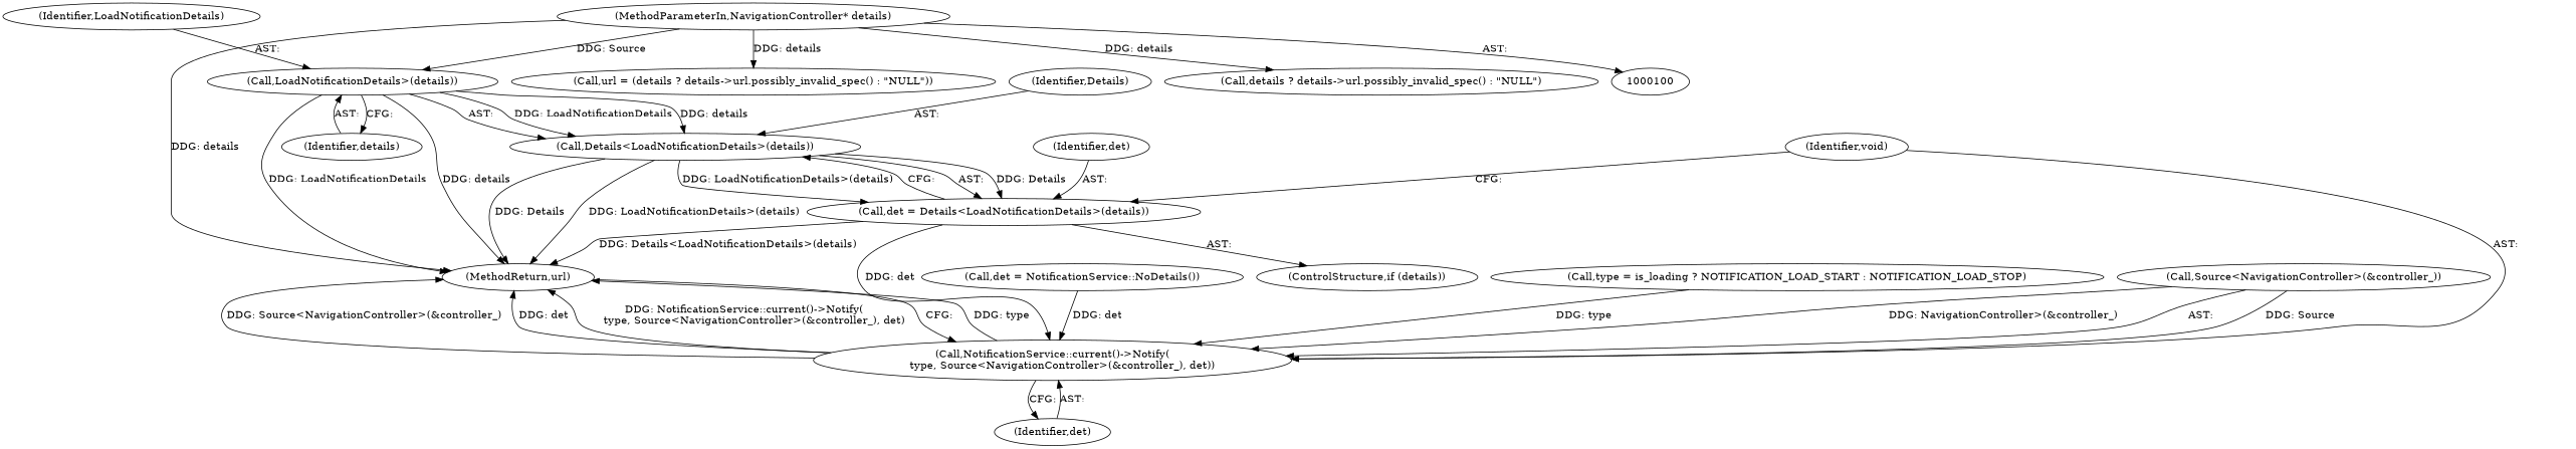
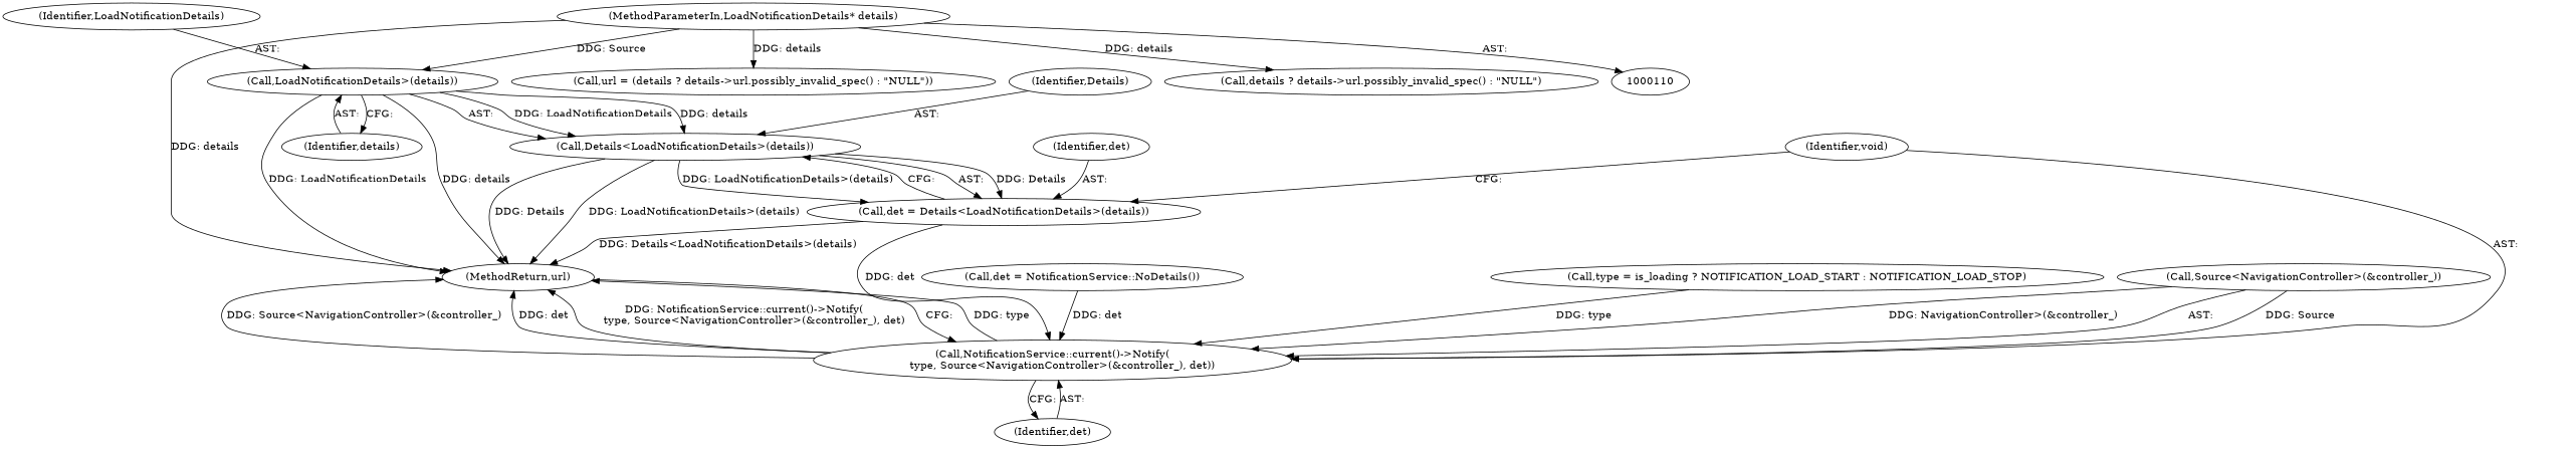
  digraph {
    n1 [label="(Call,LoadNotificationDetails>(details))"]
    n2 [label="(Call,Details<LoadNotificationDetails>(details))"]
    n3 [label="(MethodReturn,url)"]
    n4 [label="(Identifier,details)"]
    n5 [label="(Call,det = Details<LoadNotificationDetails>(details))"]
    n6 [label="(Call,NotificationService::current()->Notify(\n      type, Source<NavigationController>(&controller_), det))"]
-   n7 [label="(MethodParameterIn,NavigationController* details)"]
+   n7 [label="(MethodParameterIn,LoadNotificationDetails* details)"]
    n8 [label="(Call,url = (details ? details->url.possibly_invalid_spec() : \"NULL\"))"]
    n9 [label="(Call,details ? details->url.possibly_invalid_spec() : \"NULL\")"]
-   1000100
-   n11 [label="(ControlStructure,if (details))"]
+   1000100 [label=1000110]
    n12 [label="(Identifier,det)"]
    n13 [label="(Call,det = NotificationService::NoDetails())"]
    n14 [label="(Identifier,det)"]
    n15 [label="(Identifier,void)"]
    n16 [label="(Call,type = is_loading ? NOTIFICATION_LOAD_START : NOTIFICATION_LOAD_STOP)"]
    n17 [label="(Call,Source<NavigationController>(&controller_))"]
    n18 [label="(Identifier,Details)"]
    n19 [label="(Identifier,LoadNotificationDetails)"]
    n1 -> n2 [label="AST: "]
    n1 -> n2 [label="DDG: LoadNotificationDetails"]
    n1 -> n2 [label="DDG: details"]
    n1 -> n3 [label="DDG: LoadNotificationDetails"]
    n1 -> n3 [label="DDG: details"]
    n1 -> n4 [label="CFG: "]
    n2 -> n3 [label="DDG: Details"]
    n2 -> n3 [label="DDG: LoadNotificationDetails>(details)"]
    n2 -> n5 [label="AST: "]
    n2 -> n5 [label="DDG: Details"]
    n2 -> n5 [label="DDG: LoadNotificationDetails>(details)"]
    n3 -> n6 [label="CFG: "]
    n4 -> n1 [label="AST: "]
    n5 -> n2 [label="CFG: "]
    n5 -> n3 [label="DDG: Details<LoadNotificationDetails>(details)"]
    n5 -> n6 [label="DDG: det"]
-   n5 -> n11 [label="AST: "]
    n6 -> n3 [label="DDG: type"]
    n6 -> n3 [label="DDG: Source<NavigationController>(&controller_)"]
    n6 -> n3 [label="DDG: det"]
    n6 -> n3 [label="DDG: NotificationService::current()->Notify(\n      type, Source<NavigationController>(&controller_), det)"]
    n6 -> n12 [label="CFG: "]
    n7 -> n1 [label="DDG: Source"]
    n7 -> n3 [label="DDG: details"]
    n7 -> n8 [label="DDG: details"]
    n7 -> n9 [label="DDG: details"]
    n7 -> 1000100 [label="AST: "]
    n12 -> n6 [label="AST: "]
    n13 -> n6 [label="DDG: det"]
    n14 -> n5 [label="AST: "]
    n15 -> n5 [label="CFG: "]
    n15 -> n6 [label="AST: "]
    n16 -> n6 [label="DDG: type"]
    n17 -> n6 [label="AST: "]
    n17 -> n6 [label="DDG: Source"]
    n17 -> n6 [label="DDG: NavigationController>(&controller_)"]
    n18 -> n2 [label="AST: "]
    n19 -> n1 [label="AST: "]
  }
